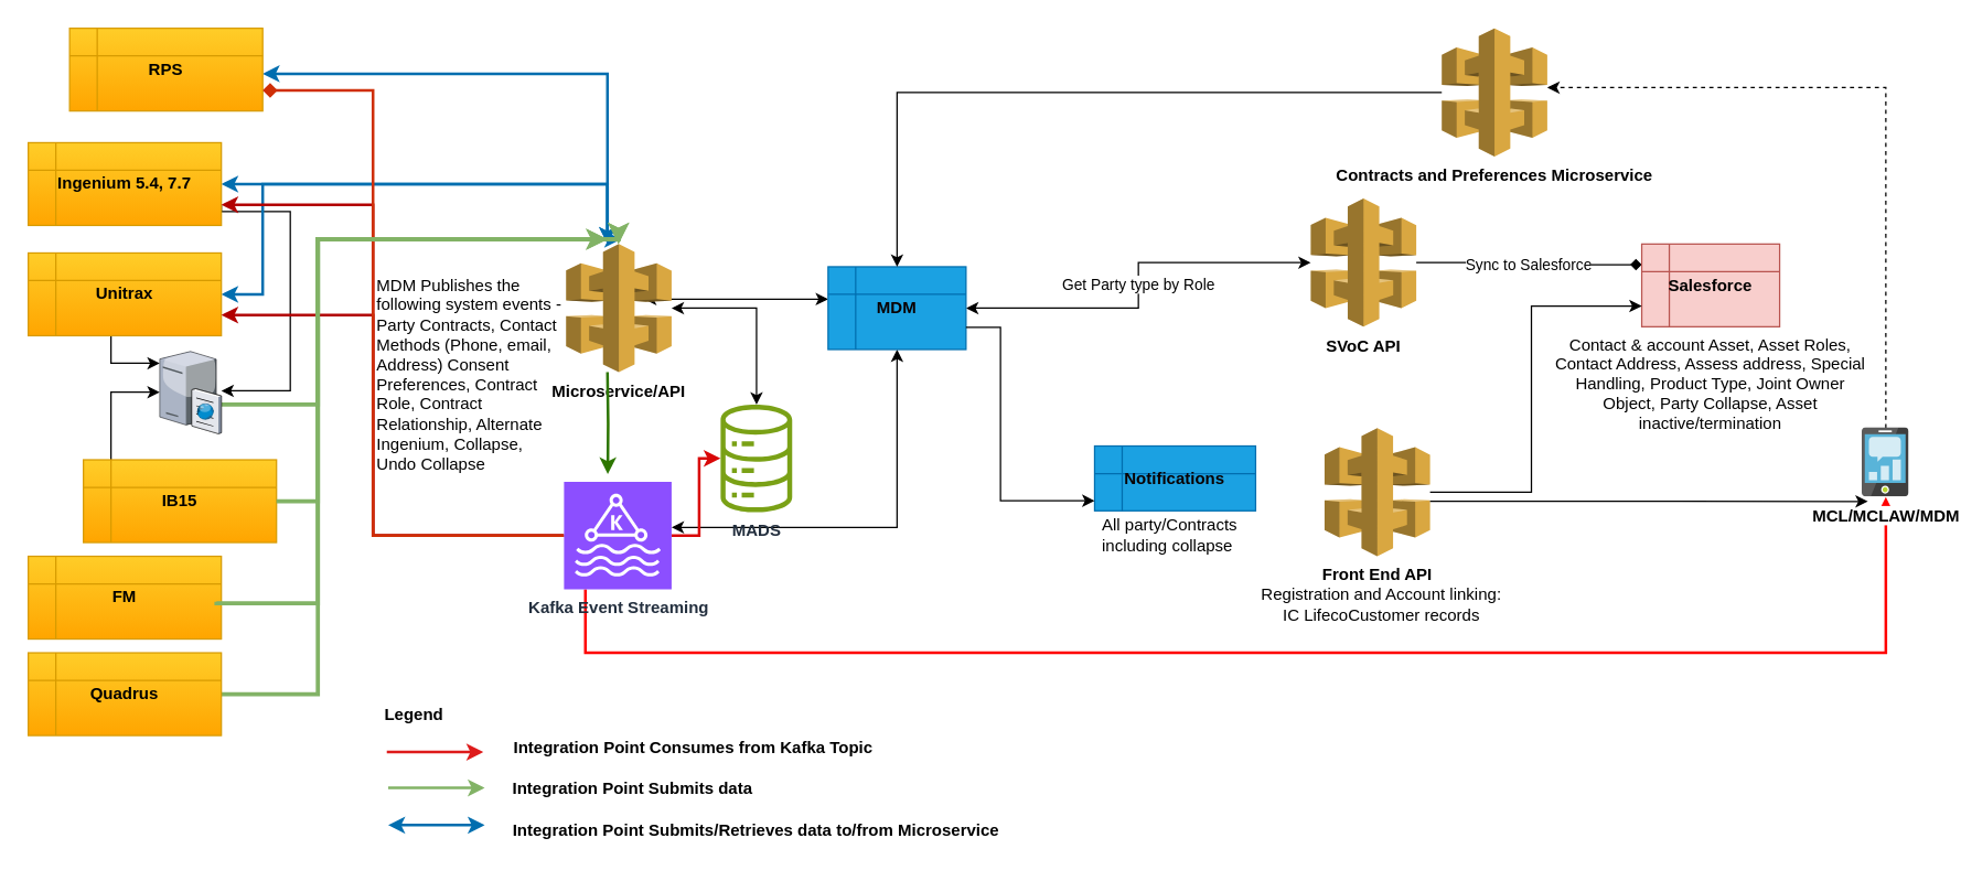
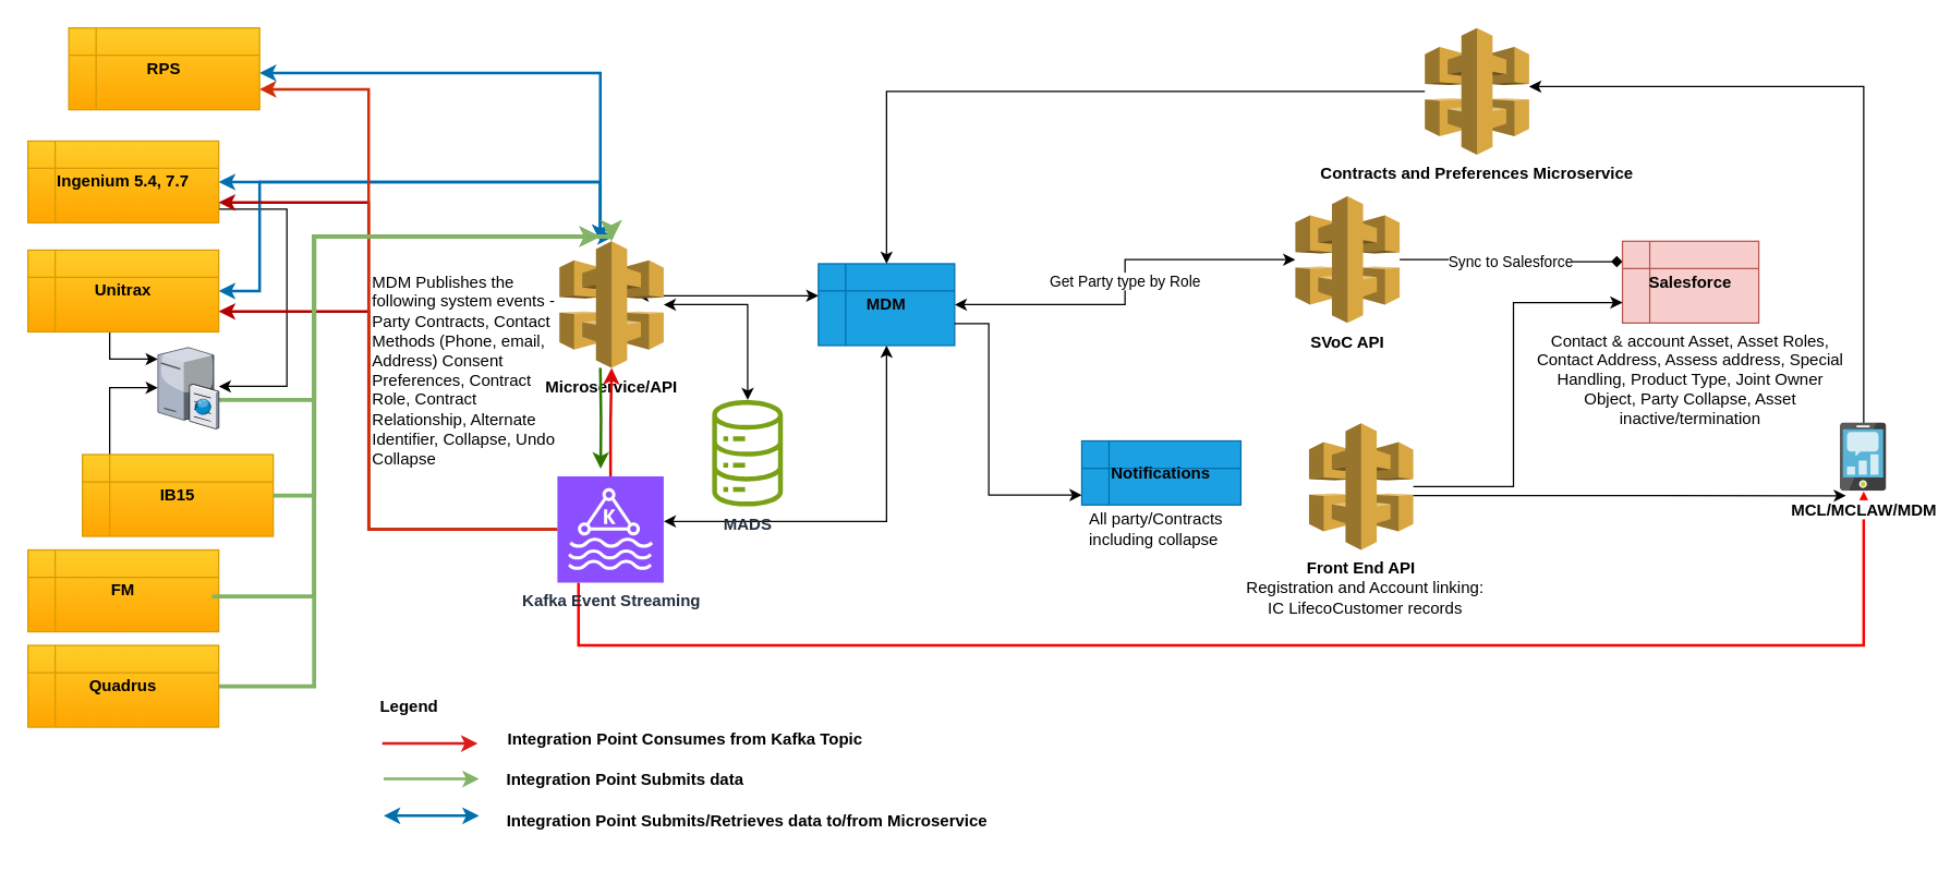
  <mxCell id="0" />
  <mxCell id="1" parent="0" />
  <mxCell id="2" style="edgeStyle=orthogonalEdgeStyle;rounded=0;orthogonalLoop=1;jettySize=auto;html=1;startArrow=classic;startFill=1;fillColor=#1ba1e2;strokeColor=#006EAF;strokeWidth=2;" parent="1" source="3" target="17" edge="1"><mxGeometry relative="1" as="geometry"><Array as="points"><mxPoint x="440" y="53" /></Array></mxGeometry></mxCell>
  <mxCell id="3" value="RPS" style="shape=internalStorage;whiteSpace=wrap;html=1;backgroundOutline=1;fillColor=#ffcd28;strokeColor=#d79b00;gradientColor=#ffa500;fontStyle=1;rounded=0;" parent="1" vertex="1"><mxGeometry x="50" y="20" width="140" height="60" as="geometry" /></mxCell>
  <mxCell id="4" style="edgeStyle=orthogonalEdgeStyle;rounded=0;orthogonalLoop=1;jettySize=auto;html=1;startArrow=classic;startFill=1;fillColor=#1ba1e2;strokeColor=#006EAF;strokeWidth=2;" parent="1" source="6" edge="1"><mxGeometry relative="1" as="geometry"><mxPoint x="450" y="173" as="targetPoint" /><Array as="points"><mxPoint x="440" y="133" /><mxPoint x="440" y="173" /></Array></mxGeometry></mxCell>
  <mxCell id="5" style="edgeStyle=orthogonalEdgeStyle;rounded=0;orthogonalLoop=1;jettySize=auto;html=1;exitX=1;exitY=0.75;exitDx=0;exitDy=0;" edge="1" parent="1" source="6" target="55"><mxGeometry relative="1" as="geometry"><Array as="points"><mxPoint x="160" y="153" /><mxPoint x="210" y="153" /><mxPoint x="210" y="283" /></Array></mxGeometry></mxCell>
  <mxCell id="6" value="Ingenium 5.4, 7.7" style="shape=internalStorage;whiteSpace=wrap;html=1;backgroundOutline=1;fillColor=#ffcd28;gradientColor=#ffa500;strokeColor=#d79b00;fontStyle=1;rounded=0;" parent="1" vertex="1"><mxGeometry x="20" y="103" width="140" height="60" as="geometry" /></mxCell>
  <mxCell id="7" style="edgeStyle=orthogonalEdgeStyle;rounded=0;orthogonalLoop=1;jettySize=auto;html=1;exitX=1;exitY=0.5;exitDx=0;exitDy=0;startArrow=classic;startFill=1;fillColor=#1ba1e2;strokeColor=#006EAF;strokeWidth=2;" parent="1" source="9" target="17" edge="1"><mxGeometry relative="1" as="geometry"><mxPoint x="198" y="289" as="sourcePoint" /><mxPoint x="430" y="183" as="targetPoint" /><Array as="points"><mxPoint x="190" y="213" /><mxPoint x="190" y="133" /><mxPoint x="440" y="133" /></Array></mxGeometry></mxCell>
  <mxCell id="8" style="edgeStyle=orthogonalEdgeStyle;rounded=0;orthogonalLoop=1;jettySize=auto;html=1;" edge="1" parent="1" source="9" target="55"><mxGeometry relative="1" as="geometry"><mxPoint x="50" y="283" as="targetPoint" /><Array as="points"><mxPoint x="80" y="263" /></Array></mxGeometry></mxCell>
  <mxCell id="9" value="Unitrax" style="shape=internalStorage;whiteSpace=wrap;html=1;backgroundOutline=1;fillColor=#ffcd28;gradientColor=#ffa500;strokeColor=#d79b00;fontStyle=1;rounded=0;" parent="1" vertex="1"><mxGeometry x="20" y="183" width="140" height="60" as="geometry" /></mxCell>
  <mxCell id="10" style="edgeStyle=orthogonalEdgeStyle;rounded=0;orthogonalLoop=1;jettySize=auto;html=1;fillColor=#d5e8d4;gradientColor=#97d077;strokeColor=#82b366;strokeWidth=3;" parent="1" source="11" target="17" edge="1"><mxGeometry relative="1" as="geometry"><Array as="points"><mxPoint x="230" y="503" /><mxPoint x="230" y="173" /><mxPoint x="448" y="173" /></Array></mxGeometry></mxCell>
  <mxCell id="11" value="Quadrus" style="shape=internalStorage;whiteSpace=wrap;html=1;backgroundOutline=1;fillColor=#ffcd28;strokeColor=#d79b00;gradientColor=#ffa500;fontStyle=1;rounded=0;" parent="1" vertex="1"><mxGeometry x="20" y="473" width="140" height="60" as="geometry" /></mxCell>
  <mxCell id="12" style="edgeStyle=orthogonalEdgeStyle;rounded=0;orthogonalLoop=1;jettySize=auto;html=1;" edge="1" parent="1" source="13" target="55"><mxGeometry relative="1" as="geometry"><Array as="points"><mxPoint x="80" y="284" /></Array></mxGeometry></mxCell>
  <mxCell id="13" value="IB15" style="shape=internalStorage;whiteSpace=wrap;html=1;backgroundOutline=1;fillColor=#ffcd28;gradientColor=#ffa500;strokeColor=#d79b00;fontStyle=1;rounded=0;" parent="1" vertex="1"><mxGeometry x="60" y="333" width="140" height="60" as="geometry" /></mxCell>
  <mxCell id="14" value="FM" style="shape=internalStorage;whiteSpace=wrap;html=1;backgroundOutline=1;fillColor=#ffcd28;gradientColor=#ffa500;strokeColor=#d79b00;fontStyle=1;rounded=0;" parent="1" vertex="1"><mxGeometry x="20" y="403" width="140" height="60" as="geometry" /></mxCell>
  <mxCell id="15" style="edgeStyle=orthogonalEdgeStyle;rounded=0;orthogonalLoop=1;jettySize=auto;html=1;startArrow=classic;startFill=1;strokeWidth=1;" parent="1" edge="1"><mxGeometry relative="1" as="geometry"><mxPoint x="600" y="216.5" as="targetPoint" /><mxPoint x="466.5" y="216.5" as="sourcePoint" /></mxGeometry></mxCell>
  <mxCell id="16" style="edgeStyle=orthogonalEdgeStyle;rounded=0;orthogonalLoop=1;jettySize=auto;html=1;startArrow=classic;startFill=1;" parent="1" source="17" target="30" edge="1"><mxGeometry relative="1" as="geometry" /></mxCell>
  <mxCell id="17" value="Microservice/API" style="outlineConnect=0;dashed=0;verticalLabelPosition=bottom;verticalAlign=top;align=center;html=1;shape=mxgraph.aws3.api_gateway;fillColor=#D9A741;gradientColor=none;fontStyle=1;rounded=0;" parent="1" vertex="1"><mxGeometry x="410" y="176.5" width="76.5" height="93" as="geometry" /></mxCell>
  <mxCell id="18" style="edgeStyle=orthogonalEdgeStyle;rounded=0;orthogonalLoop=1;jettySize=auto;html=1;exitX=0.5;exitY=1;exitDx=0;exitDy=0;strokeWidth=1;startArrow=classic;startFill=1;" parent="1" source="20" target="26" edge="1"><mxGeometry relative="1" as="geometry"><Array as="points"><mxPoint x="650" y="382" /></Array></mxGeometry></mxCell>
  <mxCell id="19" value="Get Party type by Role" style="edgeStyle=orthogonalEdgeStyle;rounded=0;orthogonalLoop=1;jettySize=auto;html=1;startArrow=classic;startFill=1;" parent="1" source="20" target="34" edge="1"><mxGeometry relative="1" as="geometry" /></mxCell>
  <mxCell id="20" value="MDM" style="shape=internalStorage;whiteSpace=wrap;html=1;backgroundOutline=1;fillColor=#1ba1e2;strokeColor=#006EAF;fontStyle=1;fontColor=#0a0000;rounded=0;" parent="1" vertex="1"><mxGeometry x="600" y="193" width="100" height="60" as="geometry" /></mxCell>
  <mxCell id="21" style="edgeStyle=orthogonalEdgeStyle;rounded=0;orthogonalLoop=1;jettySize=auto;html=1;fillColor=#e51400;strokeColor=#B20000;strokeWidth=2;" parent="1" edge="1"><mxGeometry relative="1" as="geometry"><mxPoint x="408" y="388" as="sourcePoint" /><mxPoint x="160" y="228" as="targetPoint" /><Array as="points"><mxPoint x="270" y="388" /><mxPoint x="270" y="228" /></Array></mxGeometry></mxCell>
  <mxCell id="22" style="edgeStyle=orthogonalEdgeStyle;rounded=0;orthogonalLoop=1;jettySize=auto;html=1;entryX=1;entryY=0.75;entryDx=0;entryDy=0;fillColor=#e51400;strokeColor=#B20000;strokeWidth=2;" parent="1" source="26" target="6" edge="1"><mxGeometry relative="1" as="geometry"><Array as="points"><mxPoint x="270" y="388" /><mxPoint x="270" y="148" /></Array></mxGeometry></mxCell>
- <mxCell id="23" style="edgeStyle=orthogonalEdgeStyle;rounded=0;orthogonalLoop=1;jettySize=auto;html=1;entryX=1;entryY=0.75;entryDx=0;entryDy=0;strokeWidth=2;fillColor=#e51400;strokeColor=#cf2f07;endArrow=diamond;" parent="1" source="26" target="3" edge="1"><mxGeometry relative="1" as="geometry"><Array as="points"><mxPoint x="270" y="388" /><mxPoint x="270" y="65" /></Array></mxGeometry></mxCell>
+ <mxCell id="23" style="edgeStyle=orthogonalEdgeStyle;rounded=0;orthogonalLoop=1;jettySize=auto;html=1;entryX=1;entryY=0.75;entryDx=0;entryDy=0;strokeWidth=2;fillColor=#e51400;strokeColor=#cf2f07;" parent="1" source="26" target="3" edge="1"><mxGeometry relative="1" as="geometry"><Array as="points"><mxPoint x="270" y="388" /><mxPoint x="270" y="65" /></Array></mxGeometry></mxCell>
  <mxCell id="24" style="edgeStyle=orthogonalEdgeStyle;rounded=0;orthogonalLoop=1;jettySize=auto;html=1;strokeWidth=2;strokeColor=#FF0000;" parent="1" source="26" target="39" edge="1"><mxGeometry relative="1" as="geometry"><Array as="points"><mxPoint x="424" y="473" /><mxPoint x="1367" y="473" /></Array></mxGeometry></mxCell>
- <mxCell id="25" value="" style="edgeStyle=orthogonalEdgeStyle;rounded=0;orthogonalLoop=1;jettySize=auto;html=1;strokeWidth=2;strokeColor=#d90808;" parent="1" source="26" target="30" edge="1"><mxGeometry relative="1" as="geometry" /></mxCell>
+ <mxCell id="25" value="" style="edgeStyle=orthogonalEdgeStyle;rounded=0;orthogonalLoop=1;jettySize=auto;html=1;strokeWidth=2;strokeColor=#d90808;" parent="1" source="26" target="17" edge="1"><mxGeometry relative="1" as="geometry" /></mxCell>
  <mxCell id="26" value="Kafka Event Streaming" style="sketch=0;points=[[0,0,0],[0.25,0,0],[0.5,0,0],[0.75,0,0],[1,0,0],[0,1,0],[0.25,1,0],[0.5,1,0],[0.75,1,0],[1,1,0],[0,0.25,0],[0,0.5,0],[0,0.75,0],[1,0.25,0],[1,0.5,0],[1,0.75,0]];outlineConnect=0;fontColor=#232F3E;fillColor=#8C4FFF;strokeColor=#ffffff;dashed=0;verticalLabelPosition=bottom;verticalAlign=top;align=center;html=1;fontSize=12;fontStyle=1;aspect=fixed;shape=mxgraph.aws4.resourceIcon;resIcon=mxgraph.aws4.managed_streaming_for_kafka;rounded=0;" parent="1" vertex="1"><mxGeometry x="408.5" y="349" width="78" height="78" as="geometry" /></mxCell>
  <mxCell id="27" style="edgeStyle=orthogonalEdgeStyle;rounded=0;orthogonalLoop=1;jettySize=auto;html=1;entryX=0.426;entryY=0.128;entryDx=0;entryDy=0;entryPerimeter=0;startArrow=none;startFill=0;strokeWidth=2;fillColor=#60a917;strokeColor=#2D7600;" parent="1" edge="1"><mxGeometry relative="1" as="geometry"><mxPoint x="440" y="269.5" as="sourcePoint" /><mxPoint x="440.228" y="343.484" as="targetPoint" /></mxGeometry></mxCell>
  <mxCell id="28" style="edgeStyle=orthogonalEdgeStyle;rounded=0;orthogonalLoop=1;jettySize=auto;html=1;startArrow=none;startFill=0;fillColor=#d5e8d4;gradientColor=#97d077;strokeColor=#82b366;strokeWidth=3;" parent="1" source="13" target="17" edge="1"><mxGeometry relative="1" as="geometry"><Array as="points"><mxPoint x="230" y="363" /><mxPoint x="230" y="173" /><mxPoint x="448" y="173" /></Array></mxGeometry></mxCell>
  <mxCell id="29" style="edgeStyle=orthogonalEdgeStyle;rounded=0;orthogonalLoop=1;jettySize=auto;html=1;fillColor=#d5e8d4;gradientColor=#97d077;strokeColor=#82b366;strokeWidth=3;" parent="1" edge="1"><mxGeometry relative="1" as="geometry"><mxPoint x="156.5" y="436" as="sourcePoint" /><mxPoint x="440" y="173" as="targetPoint" /><Array as="points"><mxPoint x="157" y="437" /><mxPoint x="230" y="437" /><mxPoint x="230" y="173" /></Array></mxGeometry></mxCell>
  <mxCell id="30" value="MADS" style="sketch=0;outlineConnect=0;fontColor=#232F3E;gradientColor=none;fillColor=#7AA116;strokeColor=none;dashed=0;verticalLabelPosition=bottom;verticalAlign=top;align=center;html=1;fontSize=12;fontStyle=1;aspect=fixed;pointerEvents=1;shape=mxgraph.aws4.iot_analytics_data_store;rounded=0;" parent="1" vertex="1"><mxGeometry x="521" y="293" width="54" height="78" as="geometry" /></mxCell>
  <mxCell id="31" style="edgeStyle=orthogonalEdgeStyle;rounded=0;orthogonalLoop=1;jettySize=auto;html=1;entryX=0.5;entryY=0;entryDx=0;entryDy=0;" parent="1" source="32" target="20" edge="1"><mxGeometry relative="1" as="geometry" /></mxCell>
  <mxCell id="32" value="Contracts and Preferences Microservice" style="outlineConnect=0;dashed=0;verticalLabelPosition=bottom;verticalAlign=top;align=center;html=1;shape=mxgraph.aws3.api_gateway;fillColor=#D9A741;gradientColor=none;fontStyle=1;rounded=0;" parent="1" vertex="1"><mxGeometry x="1045" y="20" width="76.5" height="93" as="geometry" /></mxCell>
  <mxCell id="33" value="Sync to Salesforce" style="edgeStyle=orthogonalEdgeStyle;rounded=0;orthogonalLoop=1;jettySize=auto;html=1;entryX=0;entryY=0.25;entryDx=0;entryDy=0;endArrow=diamond;" parent="1" source="34" target="36" edge="1"><mxGeometry relative="1" as="geometry" /></mxCell>
  <mxCell id="34" value="SVoC API" style="outlineConnect=0;dashed=0;verticalLabelPosition=bottom;verticalAlign=top;align=center;html=1;shape=mxgraph.aws3.api_gateway;fillColor=#D9A741;gradientColor=none;fontStyle=1;rounded=0;" parent="1" vertex="1"><mxGeometry x="950" y="143.5" width="76.5" height="93" as="geometry" /></mxCell>
  <mxCell id="35" value="Front End API" style="outlineConnect=0;dashed=0;verticalLabelPosition=bottom;verticalAlign=top;align=center;html=1;shape=mxgraph.aws3.api_gateway;fillColor=#D9A741;gradientColor=none;fontStyle=1;rounded=0;" parent="1" vertex="1"><mxGeometry x="960" y="310" width="76.5" height="93" as="geometry" /></mxCell>
  <mxCell id="36" value="Salesforce" style="shape=internalStorage;whiteSpace=wrap;html=1;backgroundOutline=1;fillColor=#f8cecc;strokeColor=#b85450;fontStyle=1;rounded=0;" parent="1" vertex="1"><mxGeometry x="1190" y="176.5" width="100" height="60" as="geometry" /></mxCell>
  <mxCell id="37" style="edgeStyle=orthogonalEdgeStyle;rounded=0;orthogonalLoop=1;jettySize=auto;html=1;entryX=0;entryY=0.75;entryDx=0;entryDy=0;" parent="1" source="35" target="36" edge="1"><mxGeometry relative="1" as="geometry"><Array as="points"><mxPoint x="1110" y="357" /><mxPoint x="1110" y="222" /></Array></mxGeometry></mxCell>
- <mxCell id="38" style="edgeStyle=orthogonalEdgeStyle;rounded=0;orthogonalLoop=1;jettySize=auto;html=1;dashed=1;" parent="1" source="39" target="32" edge="1"><mxGeometry relative="1" as="geometry"><Array as="points"><mxPoint x="1367" y="63" /></Array></mxGeometry></mxCell>
+ <mxCell id="38" style="edgeStyle=orthogonalEdgeStyle;rounded=0;orthogonalLoop=1;jettySize=auto;html=1;" parent="1" source="39" target="32" edge="1"><mxGeometry relative="1" as="geometry"><Array as="points"><mxPoint x="1367" y="63" /></Array></mxGeometry></mxCell>
  <mxCell id="39" value="&lt;b&gt;MCL/MCLAW/MDM&lt;/b&gt;" style="image;sketch=0;aspect=fixed;html=1;points=[];align=center;fontSize=12;image=img/lib/mscae/Mobile_Engagement.svg;rounded=0;" parent="1" vertex="1"><mxGeometry x="1350" y="310" width="34" height="50" as="geometry" /></mxCell>
  <mxCell id="40" value="Notifications" style="shape=internalStorage;whiteSpace=wrap;html=1;backgroundOutline=1;fillColor=#1ba1e2;strokeColor=#006EAF;fontStyle=1;fontColor=#0a0000;rounded=0;" parent="1" vertex="1"><mxGeometry x="793.25" y="323" width="116.75" height="47" as="geometry" /></mxCell>
  <mxCell id="41" style="edgeStyle=orthogonalEdgeStyle;rounded=0;orthogonalLoop=1;jettySize=auto;html=1;entryX=0.105;entryY=0.983;entryDx=0;entryDy=0;entryPerimeter=0;" parent="1" edge="1"><mxGeometry relative="1" as="geometry"><Array as="points"><mxPoint x="725" y="237" /><mxPoint x="725" y="363" /></Array><mxPoint x="700" y="237" as="sourcePoint" /><mxPoint x="793.25" y="362.701" as="targetPoint" /></mxGeometry></mxCell>
  <mxCell id="42" value="&lt;div&gt;Registration and Account linking:&lt;/div&gt;&lt;div&gt;IC LifecoCustomer records&lt;/div&gt;" style="text;html=1;strokeColor=none;fillColor=none;align=center;verticalAlign=middle;whiteSpace=wrap;rounded=0;" parent="1" vertex="1"><mxGeometry x="893.25" y="423" width="216.75" height="30" as="geometry" /></mxCell>
  <mxCell id="43" style="edgeStyle=orthogonalEdgeStyle;rounded=0;orthogonalLoop=1;jettySize=auto;html=1;entryX=0.117;entryY=1.064;entryDx=0;entryDy=0;entryPerimeter=0;" parent="1" source="35" target="39" edge="1"><mxGeometry relative="1" as="geometry"><Array as="points"><mxPoint x="1120" y="363" /><mxPoint x="1120" y="363" /></Array></mxGeometry></mxCell>
  <mxCell id="44" value="All party/Contracts including collapse&amp;nbsp;" style="text;html=1;strokeColor=none;fillColor=none;align=center;verticalAlign=middle;whiteSpace=wrap;rounded=0;" parent="1" vertex="1"><mxGeometry x="793.25" y="373" width="110" height="30" as="geometry" /></mxCell>
  <mxCell id="45" value="Contact &amp;amp; account Asset, Asset Roles, Contact Address, Assess address, Special Handling, Product Type, Joint Owner Object, Party Collapse, Asset inactive/termination" style="text;html=1;strokeColor=none;fillColor=none;align=center;verticalAlign=middle;whiteSpace=wrap;rounded=0;" parent="1" vertex="1"><mxGeometry x="1123" y="263" width="234" height="30" as="geometry" /></mxCell>
  <mxCell id="46" value="Legend" style="text;html=1;strokeColor=none;fillColor=none;align=center;verticalAlign=middle;whiteSpace=wrap;rounded=0;fontStyle=1" parent="1" vertex="1"><mxGeometry x="270" y="503" width="60" height="30" as="geometry" /></mxCell>
  <mxCell id="47" value="" style="endArrow=classic;html=1;rounded=0;strokeColor=#de1b1b;strokeWidth=2;" parent="1" edge="1"><mxGeometry width="50" height="50" relative="1" as="geometry"><mxPoint x="280" y="545" as="sourcePoint" /><mxPoint x="350" y="545" as="targetPoint" /></mxGeometry></mxCell>
  <mxCell id="48" value="Integration Point Consumes from Kafka Topic" style="text;html=1;strokeColor=none;fillColor=none;align=center;verticalAlign=middle;whiteSpace=wrap;rounded=0;fontStyle=1" parent="1" vertex="1"><mxGeometry x="360" y="527" width="285" height="30" as="geometry" /></mxCell>
  <mxCell id="49" value="" style="endArrow=classic;html=1;rounded=0;strokeColor=#82b366;strokeWidth=2;fillColor=#d5e8d4;" parent="1" edge="1"><mxGeometry width="50" height="50" relative="1" as="geometry"><mxPoint x="281" y="571" as="sourcePoint" /><mxPoint x="351" y="571" as="targetPoint" /></mxGeometry></mxCell>
  <mxCell id="50" value="Integration Point Submits data" style="text;html=1;strokeColor=none;fillColor=none;align=center;verticalAlign=middle;whiteSpace=wrap;rounded=0;fontStyle=1" parent="1" vertex="1"><mxGeometry x="316" y="557" width="285" height="30" as="geometry" /></mxCell>
  <mxCell id="51" value="" style="endArrow=classic;html=1;rounded=0;strokeColor=#006EAF;strokeWidth=2;fillColor=#1ba1e2;startArrow=classic;startFill=1;" parent="1" edge="1"><mxGeometry width="50" height="50" relative="1" as="geometry"><mxPoint x="281" y="598" as="sourcePoint" /><mxPoint x="351" y="598" as="targetPoint" /></mxGeometry></mxCell>
  <mxCell id="52" value="Integration Point Submits/Retrieves data to/from Microservice" style="text;html=1;strokeColor=none;fillColor=none;align=center;verticalAlign=middle;whiteSpace=wrap;rounded=0;fontStyle=1" parent="1" vertex="1"><mxGeometry x="353" y="587" width="390" height="30" as="geometry" /></mxCell>
- <mxCell id="53" value="MDM Publishes the following system events - Party Contracts, Contact Methods (Phone, email, Address) Consent Preferences, Contract Role, Contract Relationship, Alternate Ingenium, Collapse, Undo Collapse" style="text;whiteSpace=wrap;html=1;rounded=0;" parent="1" vertex="1"><mxGeometry x="271" y="193" width="140" height="150" as="geometry" /></mxCell>
+ <mxCell id="53" value="MDM Publishes the following system events - Party Contracts, Contact Methods (Phone, email, Address) Consent Preferences, Contract Role, Contract Relationship, Alternate Identifier, Collapse, Undo Collapse" style="text;whiteSpace=wrap;html=1;rounded=0;" parent="1" vertex="1"><mxGeometry x="271" y="193" width="140" height="150" as="geometry" /></mxCell>
  <mxCell id="54" style="edgeStyle=orthogonalEdgeStyle;rounded=0;orthogonalLoop=1;jettySize=auto;html=1;fillColor=#d5e8d4;strokeColor=#82b366;strokeWidth=3;" edge="1" parent="1" source="55"><mxGeometry relative="1" as="geometry"><mxPoint x="440" y="173" as="targetPoint" /><Array as="points"><mxPoint x="230" y="293" /><mxPoint x="230" y="173" /></Array></mxGeometry></mxCell>
  <mxCell id="55" value="" style="verticalLabelPosition=bottom;sketch=0;aspect=fixed;html=1;verticalAlign=top;strokeColor=none;align=center;outlineConnect=0;shape=mxgraph.citrix.ftp_server;" vertex="1" parent="1"><mxGeometry x="115.35" y="253" width="44.65" height="61" as="geometry" /></mxCell>
